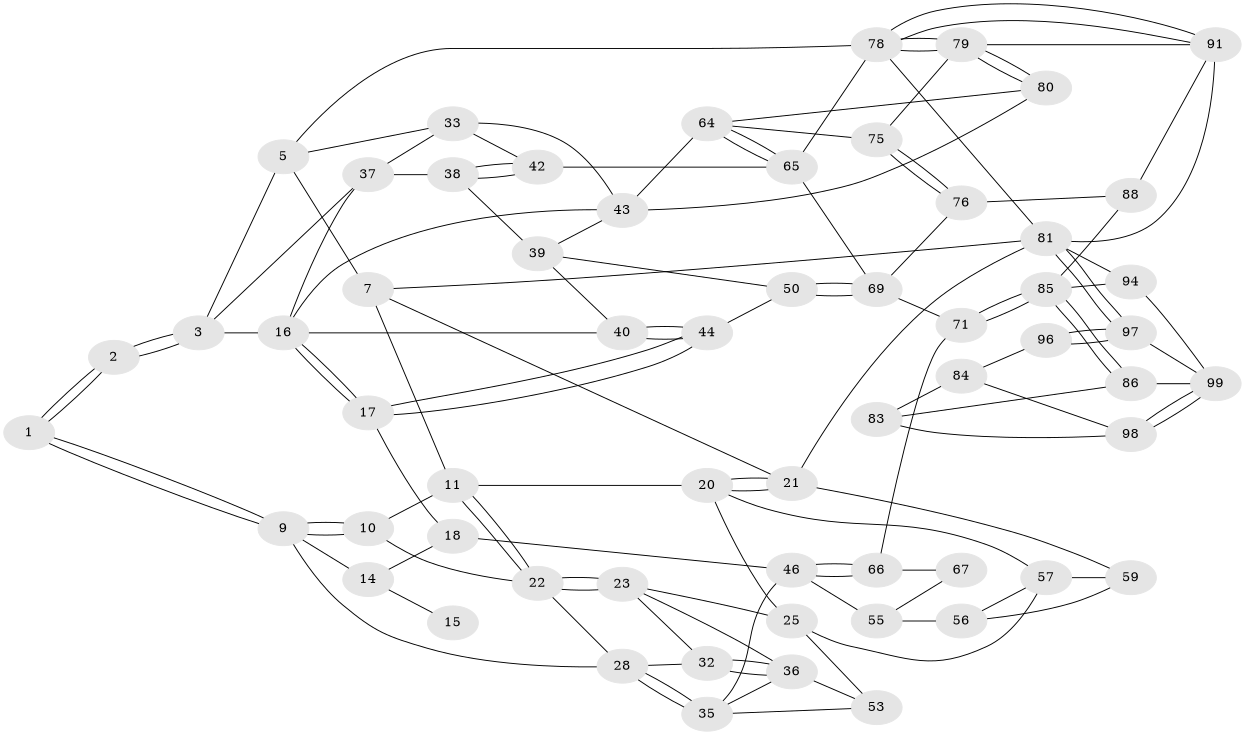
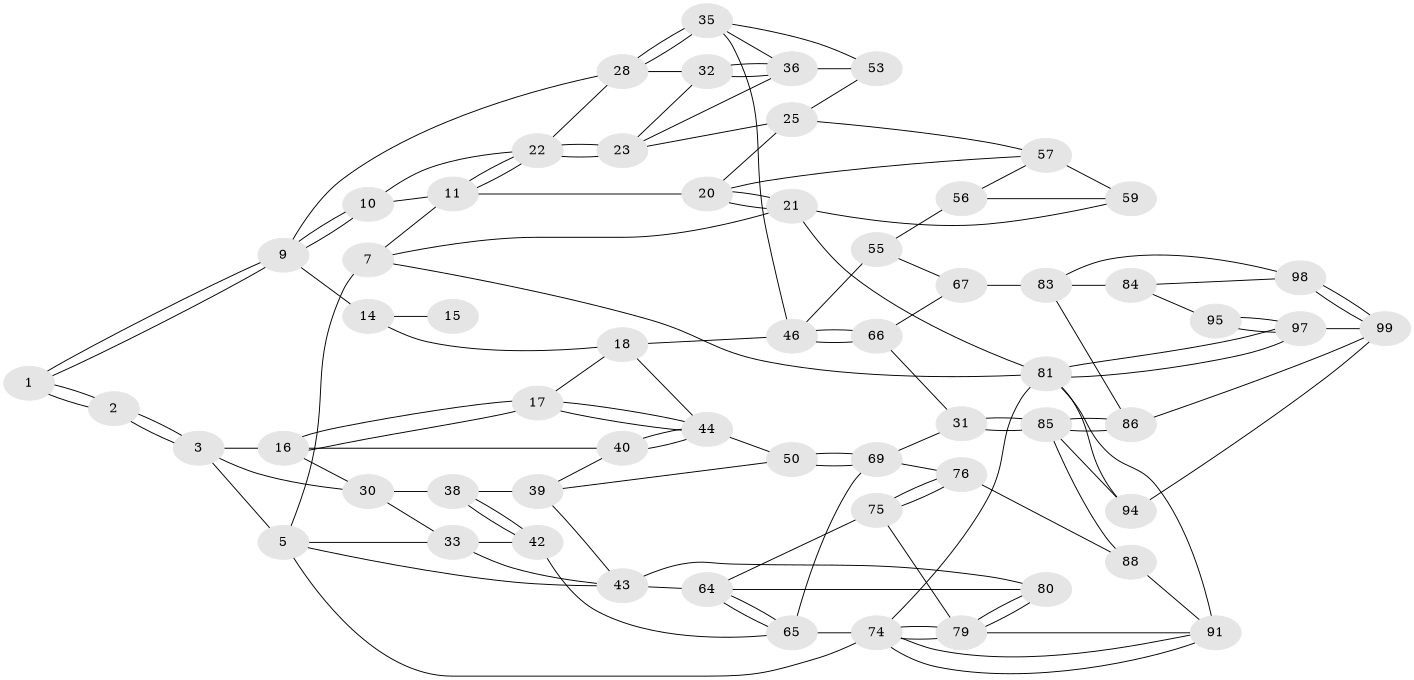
  graph {
    rankdir=LR
    node [color=gray90 style=filled]
    1
    2
    9 [super="+13"]
    3 [super="+4"]
    10
    14 [super="+19"]
    28 [super="+29"]
    5 [super="+6"]
    16 [super="+31"]
-   30 [super="+34" label=37]
+   30 [super="+34"]
    7 [super="+8"]
    33 [super="+41"]
    43 [super="+63"]
-   78
+   78 [label=74]
    17
    40
    38
    11 [super="+12"]
    21 [super="+60"]
    81 [super="+93"]
    42 [super="+52"]
    64 [super="+74"]
    80
    79 [super="+90"]
    91 [super="+92"]
    22 [super="+27"]
    20 [super="+26"]
    59 [super="+62"]
    94
    97 [super="+100"]
    15
    18 [super="+45"]
    32
    35 [super="+48"]
    23 [super="+24"]
    25 [super="+54"]
    57 [super="+58"]
    44 [super="+51"]
    46 [super="+47"]
    50
    55 [super="+68"]
    66 [super="+72"]
    53
    36 [super="+37"]
    39 [super="+49"]
    65 [super="+73"]
    69 [super="+70"]
    75
    56 [super="+61"]
    67 [super="+82"]
-   71
+   71 [label=31]
    76 [super="+77"]
    83 [super="+87"]
    84 [super="+95"]
    98
-   96
+   96 [label=95]
    88
    85 [super="+89"]
    86
    99 [super="+101"]
    1 -- 2
    1 -- 2
    1 -- 9
    1 -- 9
    2 -- 3
    2 -- 3
    9 -- 10
    9 -- 10
    9 -- 14
    9 -- 28
    3 -- 5
    3 -- 16
    3 -- 30
    10 -- 11
    10 -- 22
    14 -- 15 [weight=2]
    14 -- 18
    28 -- 32
    28 -- 35
    28 -- 35
    5 -- 7
    5 -- 33
-   16 -- 43
+   5 -- 43
    5 -- 78
    16 -- 30
    16 -- 17
    16 -- 17
    16 -- 40
    30 -- 33
    30 -- 38
    7 -- 11
    7 -- 21
    7 -- 81
    33 -- 43
    33 -- 42
    43 -- 64
    43 -- 80
    78 -- 81
    78 -- 79
    78 -- 79
    78 -- 91
    78 -- 91
    17 -- 18
    17 -- 44
    17 -- 44
    40 -- 44
    40 -- 44
    38 -- 42
    38 -- 42
    38 -- 39
    11 -- 22
    11 -- 22
    11 -- 20
    21 -- 81
    21 -- 59
    81 -- 91
    81 -- 94
    81 -- 97
    81 -- 97
    42 -- 65
    64 -- 80
    64 -- 65
    64 -- 65
    64 -- 75
    79 -- 80
    79 -- 80
    79 -- 91
    22 -- 28
    22 -- 23
    22 -- 23
    20 -- 21
    20 -- 21
    20 -- 25
    20 -- 57
    94 -- 99
    97 -- 99
+   18 -- 44
    18 -- 46
    32 -- 36
    32 -- 36
    35 -- 46
    35 -- 53
    35 -- 36
    23 -- 32
    23 -- 25
    23 -- 36
    25 -- 57
    25 -- 53
    57 -- 59
    44 -- 50
    46 -- 55
    46 -- 66
    46 -- 66
    50 -- 69
    50 -- 69
    55 -- 56 [weight=2]
    55 -- 67
    66 -- 67 [weight=2]
    66 -- 71
    36 -- 53
    39 -- 43
    39 -- 40
    39 -- 50
    65 -- 78
    65 -- 69
    69 -- 71
    69 -- 76
    75 -- 79
    75 -- 76
    75 -- 76
    56 -- 59
    56 -- 57
+   67 -- 83
    71 -- 85
    71 -- 85
    76 -- 88
    83 -- 84
    83 -- 98
    83 -- 86
    84 -- 98
    84 -- 96
    98 -- 99
    98 -- 99
    96 -- 97 [weight=2]
    96 -- 97
    88 -- 91
    85 -- 94
    85 -- 88
    85 -- 86
    85 -- 86
    86 -- 99
  }
